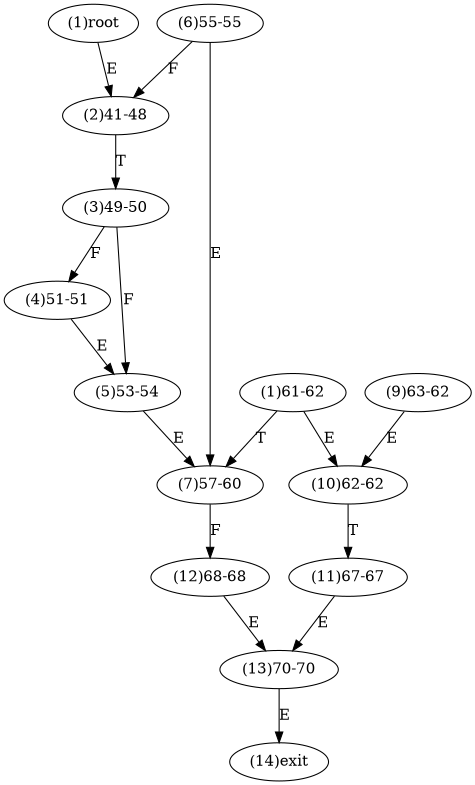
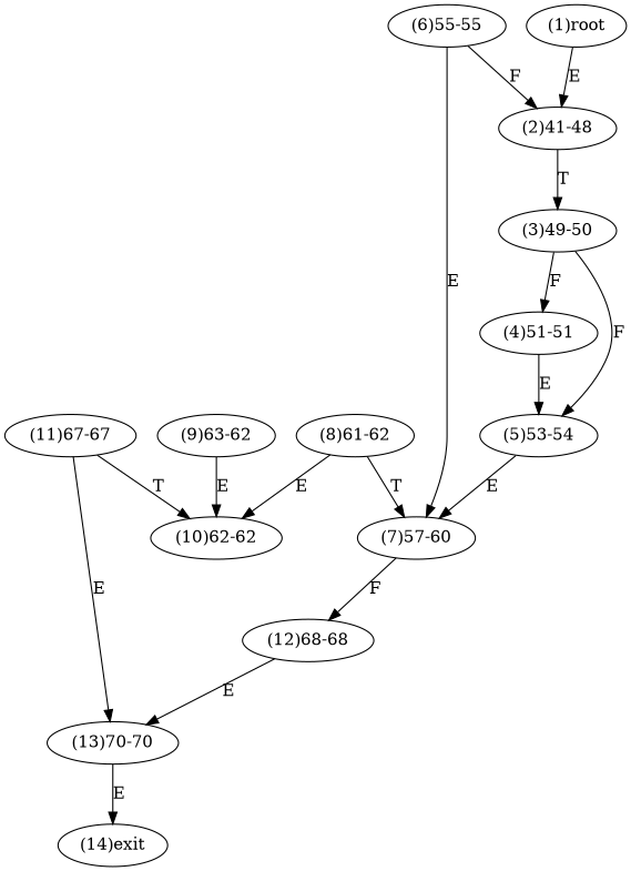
  digraph {
    n1 [label="(1)root"]
    n2 [label="(2)41-48"]
    n3 [label="(3)49-50"]
    n4 [label="(4)51-51"]
    n5 [label="(5)53-54"]
    n6 [label="(6)55-55"]
    n7 [label="(7)57-60"]
    n8 [label="(12)68-68"]
-   n9 [label="(1)61-62"]
+   n9 [label="(8)61-62"]
    n10 [label="(10)62-62"]
    n11 [label="(13)70-70"]
    n12 [label="(11)67-67"]
    n13 [label="(9)63-62"]
    n14 [label="(14)exit"]
    n1 -> n2 [label=E]
    n2 -> n3 [label=T]
    n3 -> n4 [label=F]
    n3 -> n5 [label=F]
    n4 -> n5 [label=E]
    n5 -> n7 [label=E]
    n6 -> n2 [label=F]
    n6 -> n7 [label=E]
    n7 -> n8 [label=F]
    n8 -> n11 [label=E]
    n9 -> n7 [label=T]
    n9 -> n10 [label=E]
-   n10 -> n12 [label=T]
+   n12 -> n10 [label=T]
    n11 -> n14 [label=E]
    n12 -> n11 [label=E]
    n13 -> n10 [label=E]
  }
